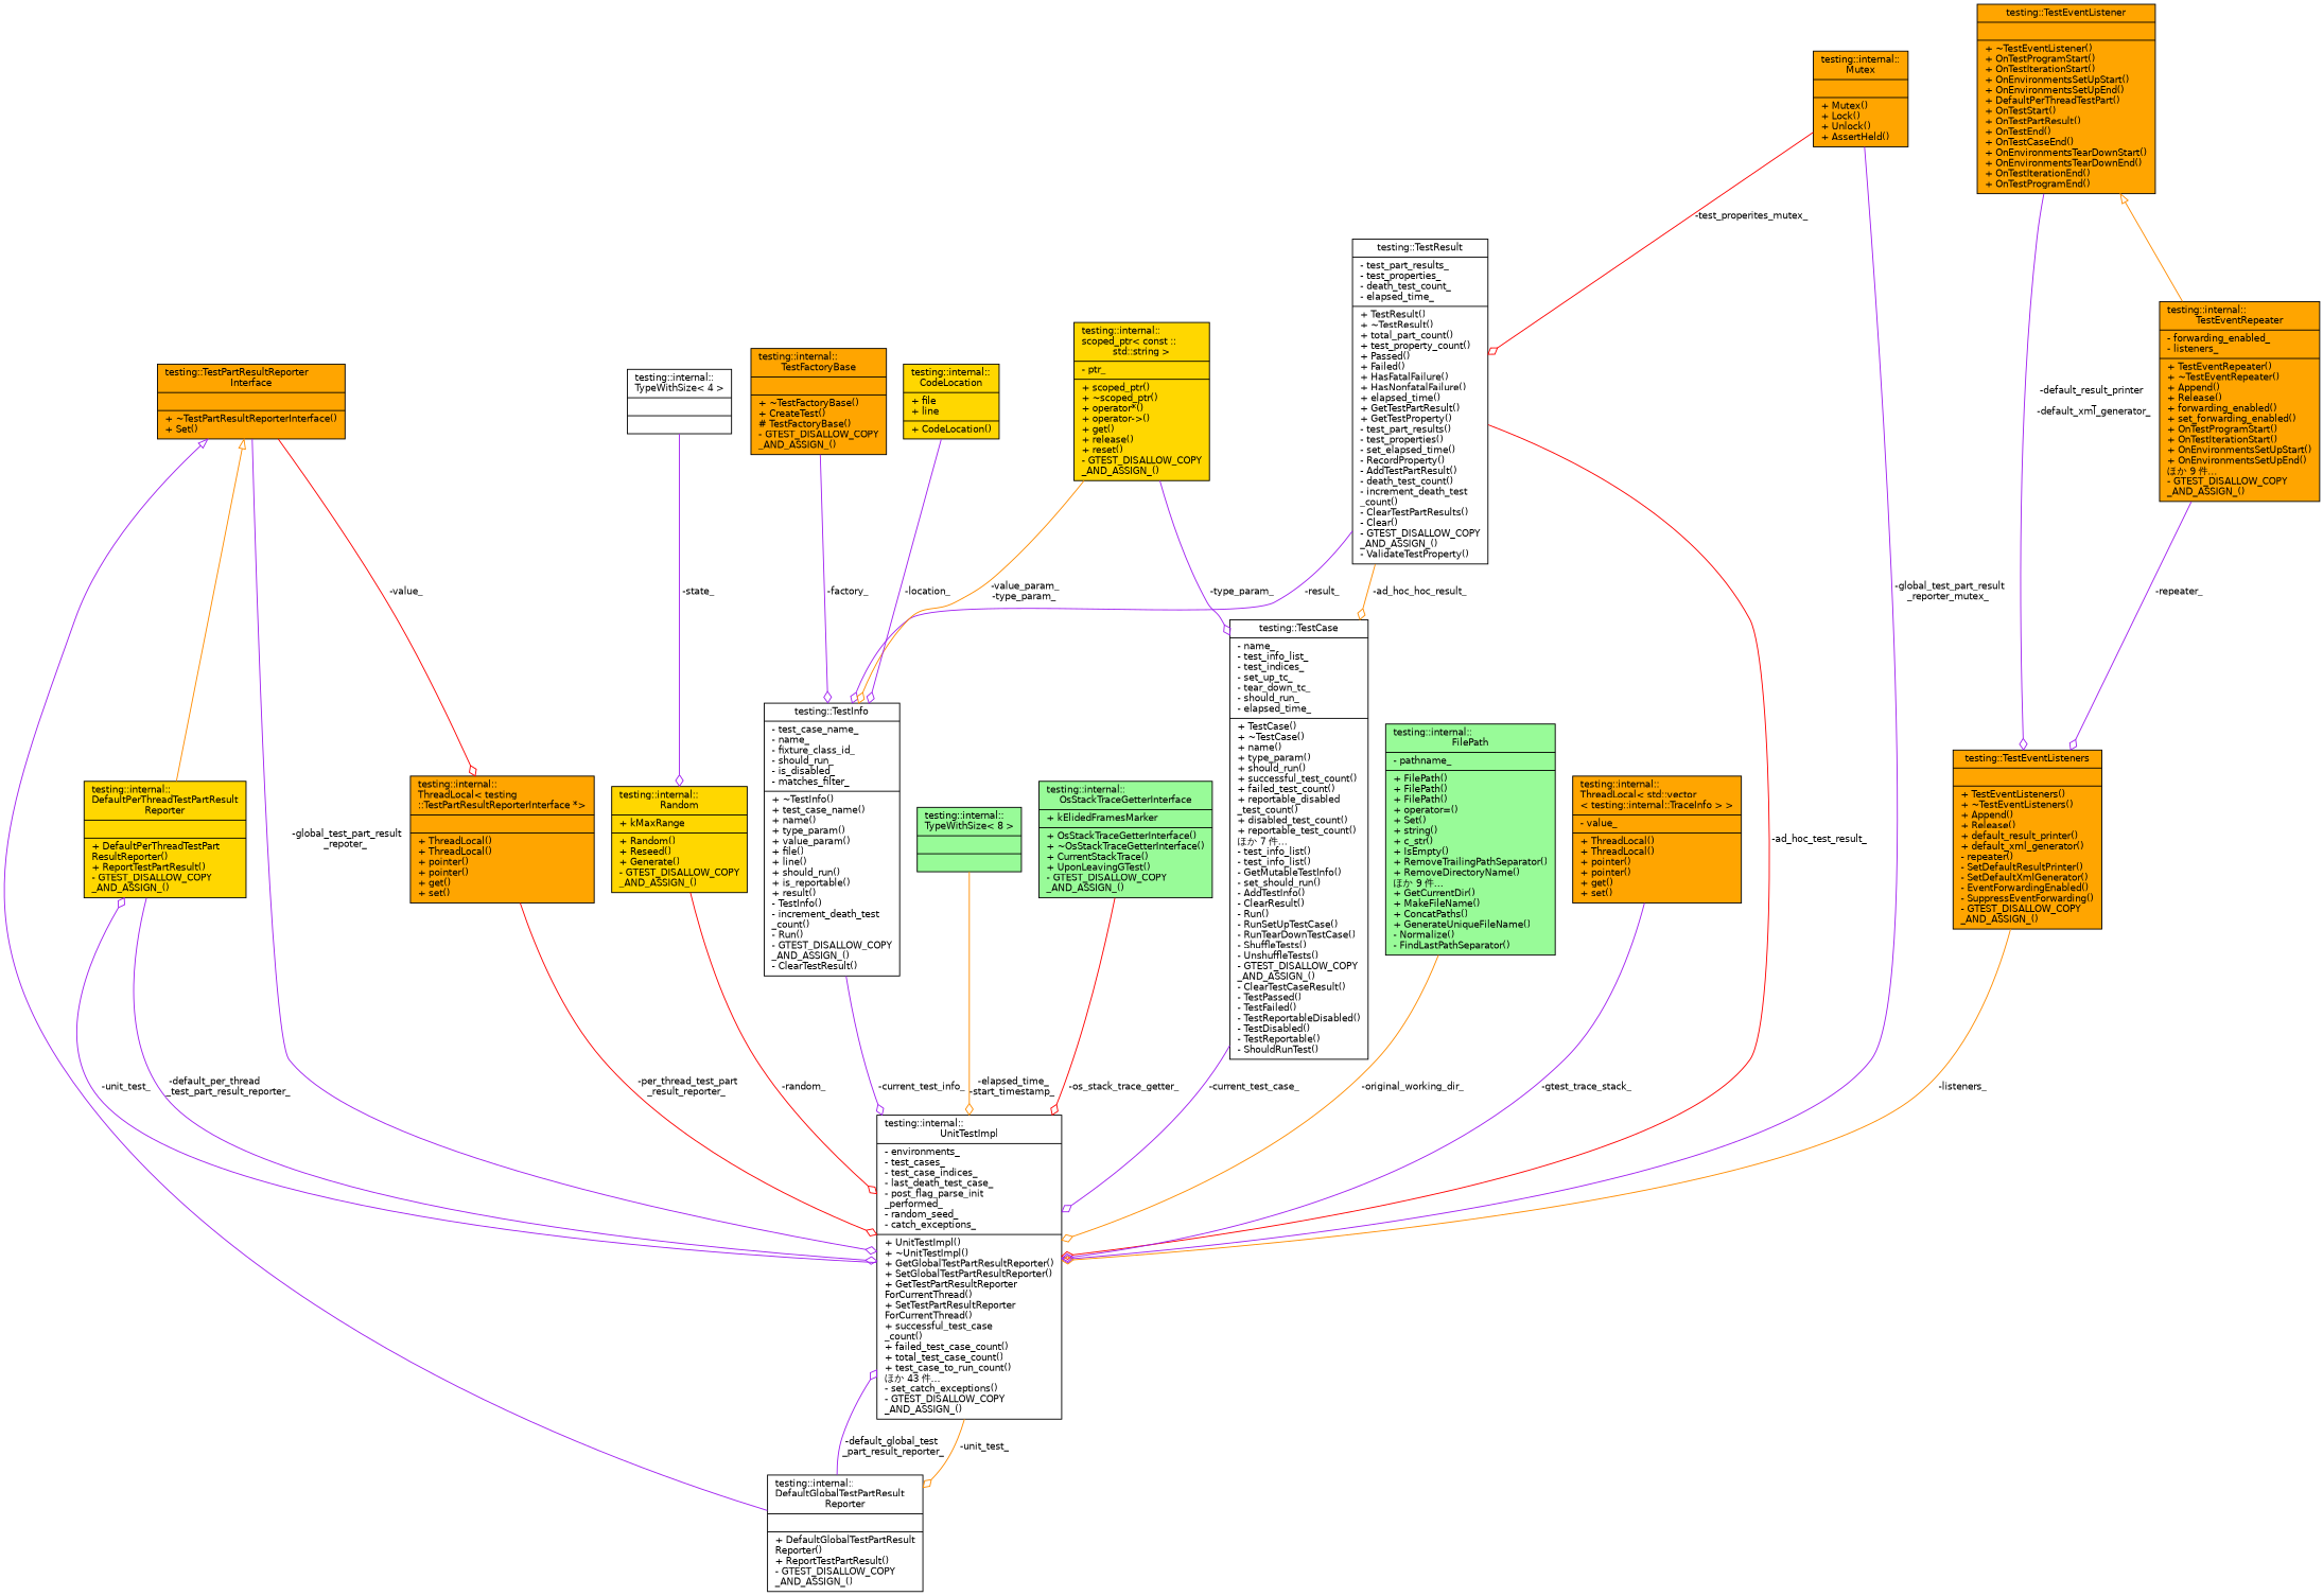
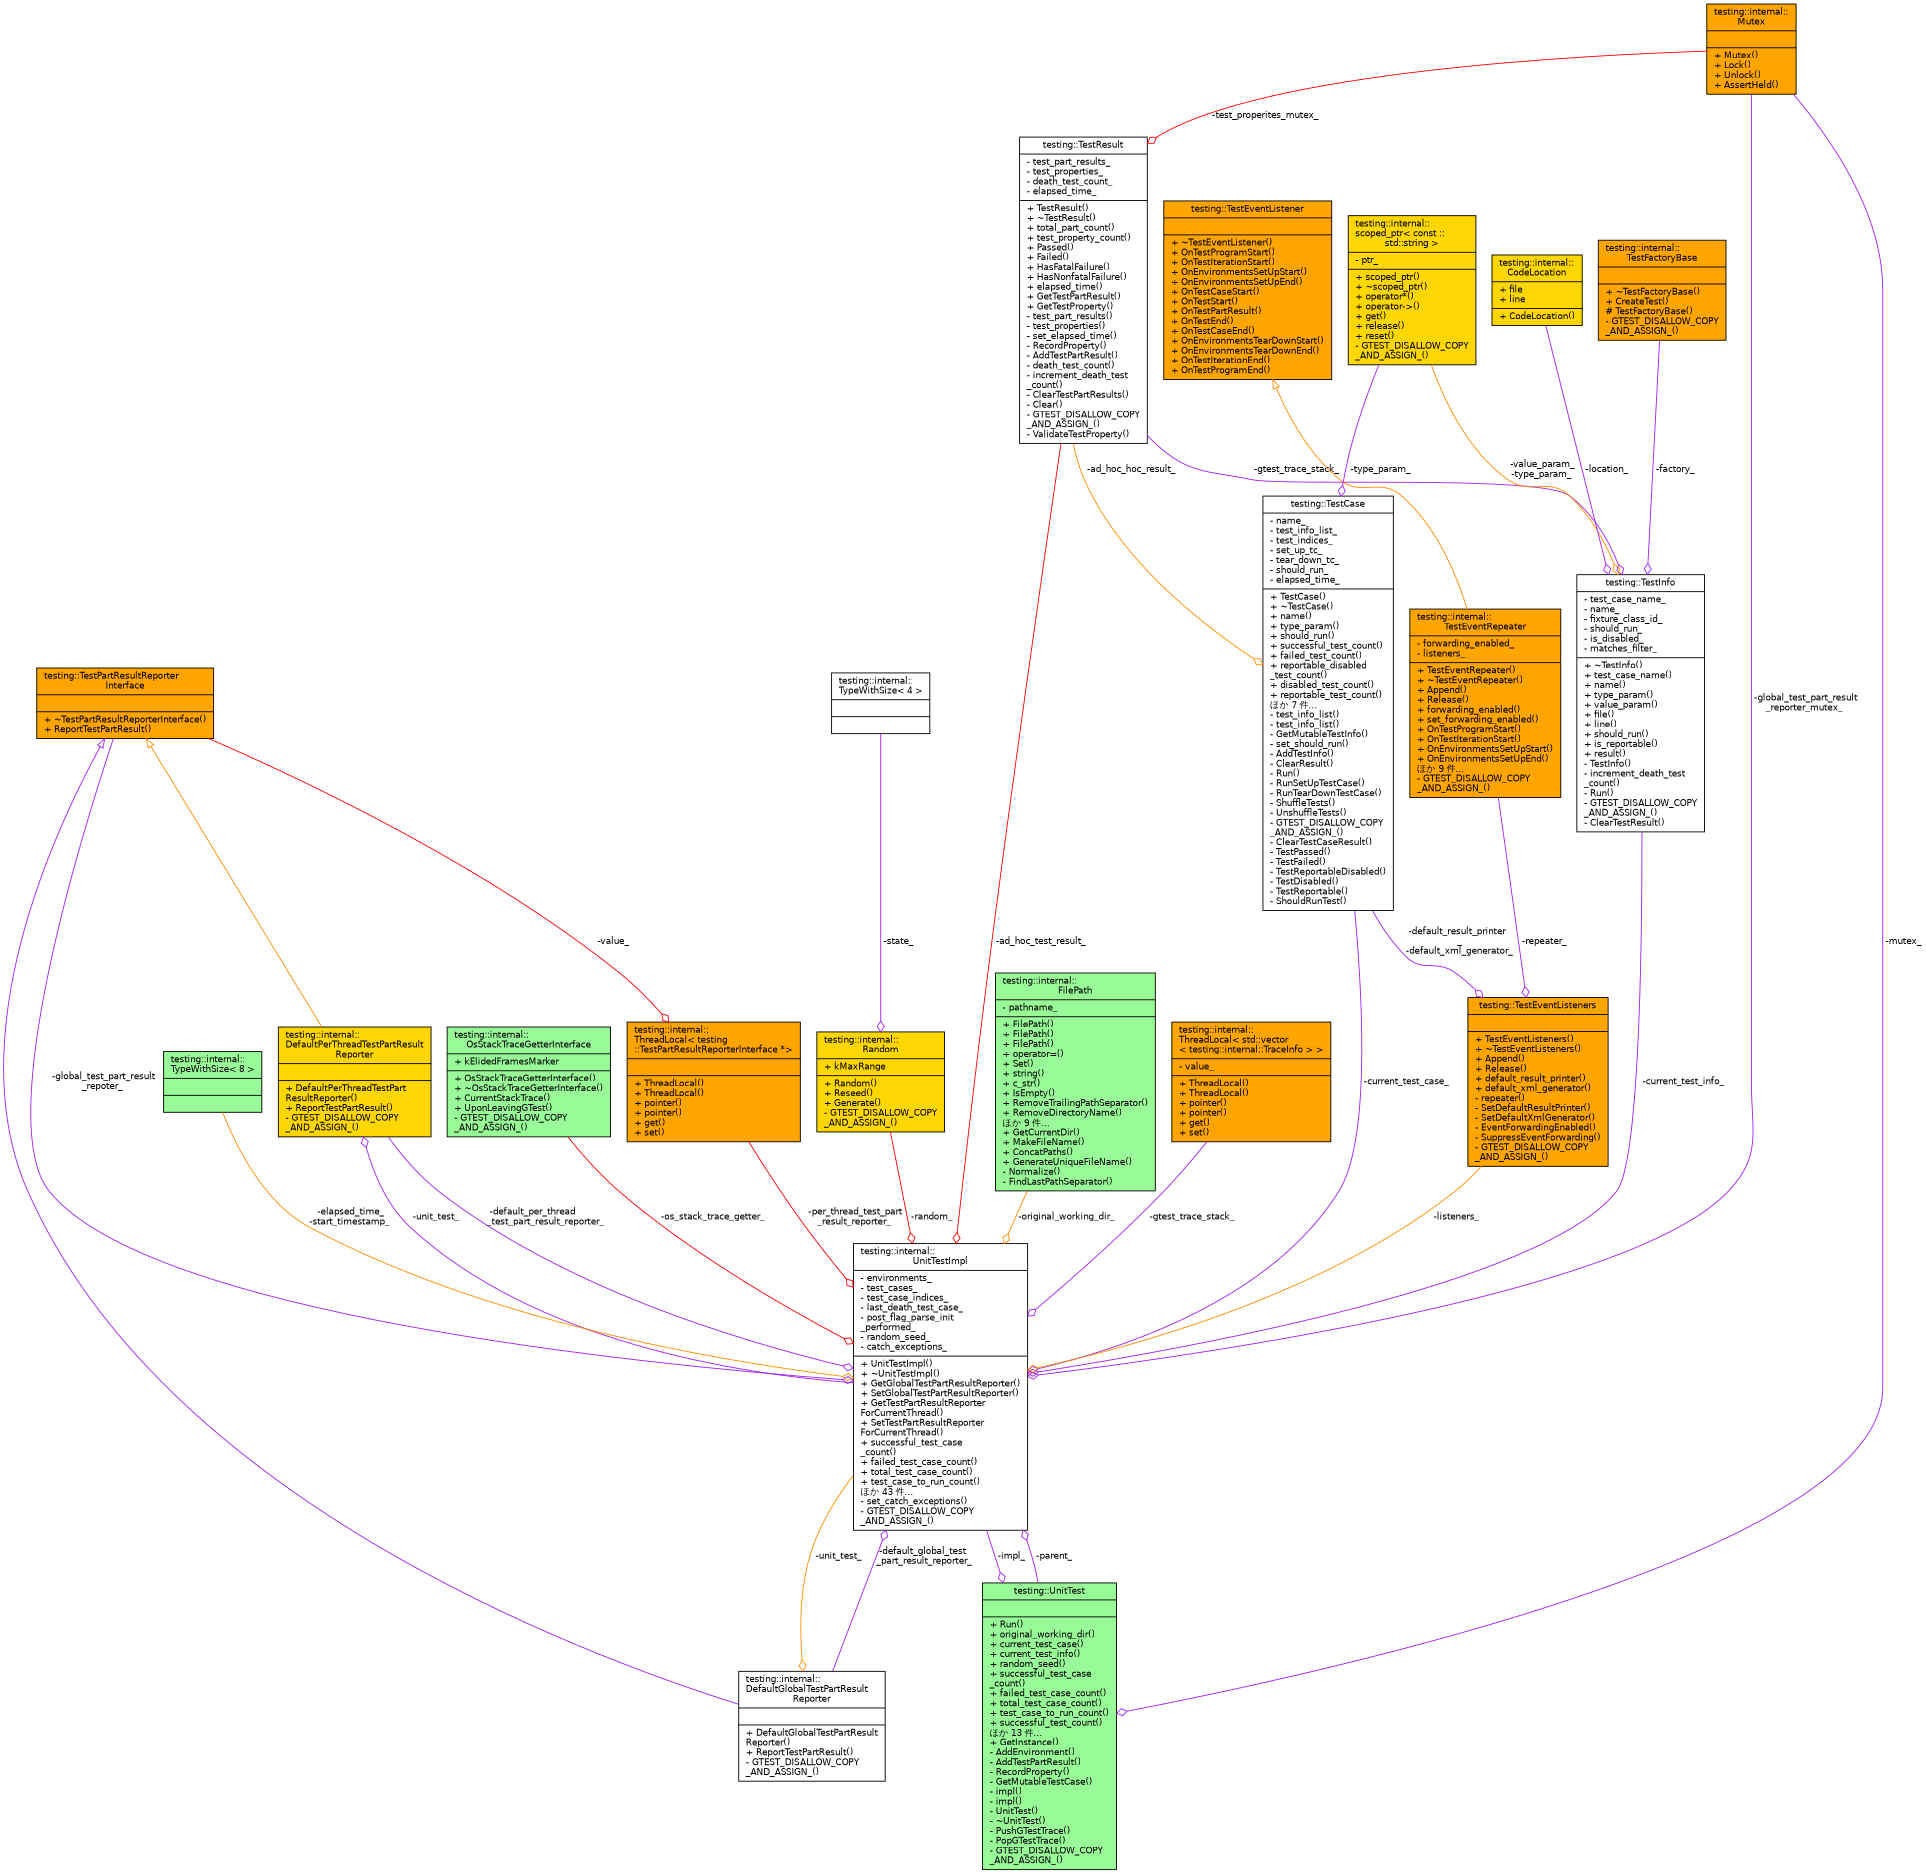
  digraph {
    node [color=black fillcolor=orange fontname=Helvetica fontsize=10 shape=record style=filled]
    edge [arrowhead=odiamond color=purple fontname=Helvetica fontsize=10 labelfontname=Helvetica labelfontsize=10 style=solid]
    n1 [fillcolor=gold fontcolor=black height=0.2 label="{testing::internal::\lDefaultPerThreadTestPartResult\lReporter\n||+ DefaultPerThreadTestPart\lResultReporter()\l+ ReportTestPartResult()\l- GTEST_DISALLOW_COPY\l_AND_ASSIGN_()\l}" width=0.4]
    n2 [fillcolor=white height=0.2 label="{testing::internal::\lUnitTestImpl\n|- environments_\l- test_cases_\l- test_case_indices_\l- last_death_test_case_\l- post_flag_parse_init\l_performed_\l- random_seed_\l- catch_exceptions_\l|+ UnitTestImpl()\l+ ~UnitTestImpl()\l+ GetGlobalTestPartResultReporter()\l+ SetGlobalTestPartResultReporter()\l+ GetTestPartResultReporter\lForCurrentThread()\l+ SetTestPartResultReporter\lForCurrentThread()\l+ successful_test_case\l_count()\l+ failed_test_case_count()\l+ total_test_case_count()\l+ test_case_to_run_count()\lほか 43 件…\l- set_catch_exceptions()\l- GTEST_DISALLOW_COPY\l_AND_ASSIGN_()\l}" width=0.4]
    n3 [fillcolor=white height=0.2 label="{testing::internal::\lDefaultGlobalTestPartResult\lReporter\n||+ DefaultGlobalTestPartResult\lReporter()\l+ ReportTestPartResult()\l- GTEST_DISALLOW_COPY\l_AND_ASSIGN_()\l}" width=0.4]
-   n5 [height=0.2 label="{testing::TestPartResultReporter\lInterface\n||+ ~TestPartResultReporterInterface()\l+ Set()\l}" width=0.4]
+   n4 [fillcolor=palegreen height=0.2 label="{testing::UnitTest\n||+ Run()\l+ original_working_dir()\l+ current_test_case()\l+ current_test_info()\l+ random_seed()\l+ successful_test_case\l_count()\l+ failed_test_case_count()\l+ total_test_case_count()\l+ test_case_to_run_count()\l+ successful_test_count()\lほか 13 件…\l+ GetInstance()\l- AddEnvironment()\l- AddTestPartResult()\l- RecordProperty()\l- GetMutableTestCase()\l- impl()\l- impl()\l- UnitTest()\l- ~UnitTest()\l- PushGTestTrace()\l- PopGTestTrace()\l- GTEST_DISALLOW_COPY\l_AND_ASSIGN_()\l}" width=0.4]
+   n5 [height=0.2 label="{testing::TestPartResultReporter\lInterface\n||+ ~TestPartResultReporterInterface()\l+ ReportTestPartResult()\l}" width=0.4]
    n6 [height=0.2 label="{testing::internal::\lThreadLocal\< testing\l::TestPartResultReporterInterface *\>\n||+ ThreadLocal()\l+ ThreadLocal()\l+ pointer()\l+ pointer()\l+ get()\l+ set()\l}" width=0.4]
    n7 [fillcolor=gold height=0.2 label="{testing::internal::\lRandom\n|+ kMaxRange\l|+ Random()\l+ Reseed()\l+ Generate()\l- GTEST_DISALLOW_COPY\l_AND_ASSIGN_()\l}" width=0.4]
    n8 [fillcolor=white height=0.2 label="{testing::internal::\lTypeWithSize\< 4 \>\n||}" width=0.4]
    n9 [fillcolor=white height=0.2 label="{testing::TestResult\n|- test_part_results_\l- test_properties_\l- death_test_count_\l- elapsed_time_\l|+ TestResult()\l+ ~TestResult()\l+ total_part_count()\l+ test_property_count()\l+ Passed()\l+ Failed()\l+ HasFatalFailure()\l+ HasNonfatalFailure()\l+ elapsed_time()\l+ GetTestPartResult()\l+ GetTestProperty()\l- test_part_results()\l- test_properties()\l- set_elapsed_time()\l- RecordProperty()\l- AddTestPartResult()\l- death_test_count()\l- increment_death_test\l_count()\l- ClearTestPartResults()\l- Clear()\l- GTEST_DISALLOW_COPY\l_AND_ASSIGN_()\l- ValidateTestProperty()\l}" width=0.4]
    n10 [fillcolor=white height=0.2 label="{testing::TestCase\n|- name_\l- test_info_list_\l- test_indices_\l- set_up_tc_\l- tear_down_tc_\l- should_run_\l- elapsed_time_\l|+ TestCase()\l+ ~TestCase()\l+ name()\l+ type_param()\l+ should_run()\l+ successful_test_count()\l+ failed_test_count()\l+ reportable_disabled\l_test_count()\l+ disabled_test_count()\l+ reportable_test_count()\lほか 7 件…\l- test_info_list()\l- test_info_list()\l- GetMutableTestInfo()\l- set_should_run()\l- AddTestInfo()\l- ClearResult()\l- Run()\l- RunSetUpTestCase()\l- RunTearDownTestCase()\l- ShuffleTests()\l- UnshuffleTests()\l- GTEST_DISALLOW_COPY\l_AND_ASSIGN_()\l- ClearTestCaseResult()\l- TestPassed()\l- TestFailed()\l- TestReportableDisabled()\l- TestDisabled()\l- TestReportable()\l- ShouldRunTest()\l}" width=0.4]
    n11 [fillcolor=white height=0.2 label="{testing::TestInfo\n|- test_case_name_\l- name_\l- fixture_class_id_\l- should_run_\l- is_disabled_\l- matches_filter_\l|+ ~TestInfo()\l+ test_case_name()\l+ name()\l+ type_param()\l+ value_param()\l+ file()\l+ line()\l+ should_run()\l+ is_reportable()\l+ result()\l- TestInfo()\l- increment_death_test\l_count()\l- Run()\l- GTEST_DISALLOW_COPY\l_AND_ASSIGN_()\l- ClearTestResult()\l}" width=0.4]
    n12 [height=0.2 label="{testing::internal::\lMutex\n||+ Mutex()\l+ Lock()\l+ Unlock()\l+ AssertHeld()\l}" width=0.4]
    n13 [fillcolor=palegreen height=0.2 label="{testing::internal::\lTypeWithSize\< 8 \>\n||}" width=0.4]
    n14 [fillcolor=palegreen height=0.2 label="{testing::internal::\lOsStackTraceGetterInterface\n|+ kElidedFramesMarker\l|+ OsStackTraceGetterInterface()\l+ ~OsStackTraceGetterInterface()\l+ CurrentStackTrace()\l+ UponLeavingGTest()\l- GTEST_DISALLOW_COPY\l_AND_ASSIGN_()\l}" width=0.4]
    n15 [height=0.2 label="{testing::TestEventListeners\n||+ TestEventListeners()\l+ ~TestEventListeners()\l+ Append()\l+ Release()\l+ default_result_printer()\l+ default_xml_generator()\l- repeater()\l- SetDefaultResultPrinter()\l- SetDefaultXmlGenerator()\l- EventForwardingEnabled()\l- SuppressEventForwarding()\l- GTEST_DISALLOW_COPY\l_AND_ASSIGN_()\l}" width=0.4]
    n16 [height=0.2 label="{testing::internal::\lTestEventRepeater\n|- forwarding_enabled_\l- listeners_\l|+ TestEventRepeater()\l+ ~TestEventRepeater()\l+ Append()\l+ Release()\l+ forwarding_enabled()\l+ set_forwarding_enabled()\l+ OnTestProgramStart()\l+ OnTestIterationStart()\l+ OnEnvironmentsSetUpStart()\l+ OnEnvironmentsSetUpEnd()\lほか 9 件…\l- GTEST_DISALLOW_COPY\l_AND_ASSIGN_()\l}" width=0.4]
-   n17 [height=0.2 label="{testing::TestEventListener\n||+ ~TestEventListener()\l+ OnTestProgramStart()\l+ OnTestIterationStart()\l+ OnEnvironmentsSetUpStart()\l+ OnEnvironmentsSetUpEnd()\l+ DefaultPerThreadTestPart()\l+ OnTestStart()\l+ OnTestPartResult()\l+ OnTestEnd()\l+ OnTestCaseEnd()\l+ OnEnvironmentsTearDownStart()\l+ OnEnvironmentsTearDownEnd()\l+ OnTestIterationEnd()\l+ OnTestProgramEnd()\l}" width=0.4]
+   n17 [height=0.2 label="{testing::TestEventListener\n||+ ~TestEventListener()\l+ OnTestProgramStart()\l+ OnTestIterationStart()\l+ OnEnvironmentsSetUpStart()\l+ OnEnvironmentsSetUpEnd()\l+ OnTestCaseStart()\l+ OnTestStart()\l+ OnTestPartResult()\l+ OnTestEnd()\l+ OnTestCaseEnd()\l+ OnEnvironmentsTearDownStart()\l+ OnEnvironmentsTearDownEnd()\l+ OnTestIterationEnd()\l+ OnTestProgramEnd()\l}" width=0.4]
    n18 [fillcolor=palegreen height=0.2 label="{testing::internal::\lFilePath\n|- pathname_\l|+ FilePath()\l+ FilePath()\l+ FilePath()\l+ operator=()\l+ Set()\l+ string()\l+ c_str()\l+ IsEmpty()\l+ RemoveTrailingPathSeparator()\l+ RemoveDirectoryName()\lほか 9 件…\l+ GetCurrentDir()\l+ MakeFileName()\l+ ConcatPaths()\l+ GenerateUniqueFileName()\l- Normalize()\l- FindLastPathSeparator()\l}" width=0.4]
    n19 [height=0.2 label="{testing::internal::\lThreadLocal\< std::vector\l\< testing::internal::TraceInfo \> \>\n|- value_\l|+ ThreadLocal()\l+ ThreadLocal()\l+ pointer()\l+ pointer()\l+ get()\l+ set()\l}" width=0.4]
    n20 [fillcolor=gold height=0.2 label="{testing::internal::\lscoped_ptr\< const ::\lstd::string \>\n|- ptr_\l|+ scoped_ptr()\l+ ~scoped_ptr()\l+ operator*()\l+ operator-\>()\l+ get()\l+ release()\l+ reset()\l- GTEST_DISALLOW_COPY\l_AND_ASSIGN_()\l}" width=0.4]
    n21 [height=0.2 label="{testing::internal::\lTestFactoryBase\n||+ ~TestFactoryBase()\l+ CreateTest()\l# TestFactoryBase()\l- GTEST_DISALLOW_COPY\l_AND_ASSIGN_()\l}" width=0.4]
    n22 [fillcolor=gold height=0.2 label="{testing::internal::\lCodeLocation\n|+ file\l+ line\l|+ CodeLocation()\l}" width=0.4]
    n1 -> n2 [label=" -default_per_thread\l_test_part_result_reporter_"]
    n2 -> n1 [label=" -unit_test_"]
    n2 -> n3 [color=darkorange label=" -unit_test_"]
+   n2 -> n4 [label=" -impl_"]
    n3 -> n2 [label=" -default_global_test\l_part_result_reporter_"]
+   n4 -> n2 [label=" -parent_"]
    n5 -> n1 [arrowtail=onormal color=darkorange dir=back arrowhead=""]
    n5 -> n2 [label=" -global_test_part_result\l_repoter_"]
    n5 -> n3 [arrowtail=onormal dir=back arrowhead=""]
    n5 -> n6 [color=red label=" -value_"]
    n6 -> n2 [color=red label=" -per_thread_test_part\l_result_reporter_"]
    n7 -> n2 [color=red label=" -random_"]
    n8 -> n7 [label=" -state_"]
    n9 -> n2 [color=red label=" -ad_hoc_test_result_"]
    n9 -> n10 [color=darkorange label=" -ad_hoc_hoc_result_"]
-   n9 -> n11 [label=" -result_"]
+   n9 -> n11 [label=" -gtest_trace_stack_"]
    n10 -> n2 [label=" -current_test_case_"]
    n11 -> n2 [label=" -current_test_info_"]
    n12 -> n2 [label=" -global_test_part_result\l_reporter_mutex_"]
+   n12 -> n4 [label=" -mutex_"]
    n12 -> n9 [color=red label=" -test_properites_mutex_"]
    n13 -> n2 [color=darkorange label=" -elapsed_time_\n-start_timestamp_"]
    n14 -> n2 [color=red label=" -os_stack_trace_getter_"]
    n15 -> n2 [color=darkorange label=" -listeners_"]
    n16 -> n15 [label=" -repeater_"]
-   n17 -> n15 [label=" -default_result_printer\l_\n-default_xml_generator_"]
+   n10 -> n15 [label=" -default_result_printer\l_\n-default_xml_generator_"]
    n17 -> n16 [arrowtail=onormal color=darkorange dir=back arrowhead=""]
    n18 -> n2 [color=darkorange label=" -original_working_dir_"]
    n19 -> n2 [label=" -gtest_trace_stack_"]
    n20 -> n10 [label=" -type_param_"]
    n20 -> n11 [color=darkorange label=" -value_param_\n-type_param_"]
    n21 -> n11 [label=" -factory_"]
    n22 -> n11 [label=" -location_"]
  }
